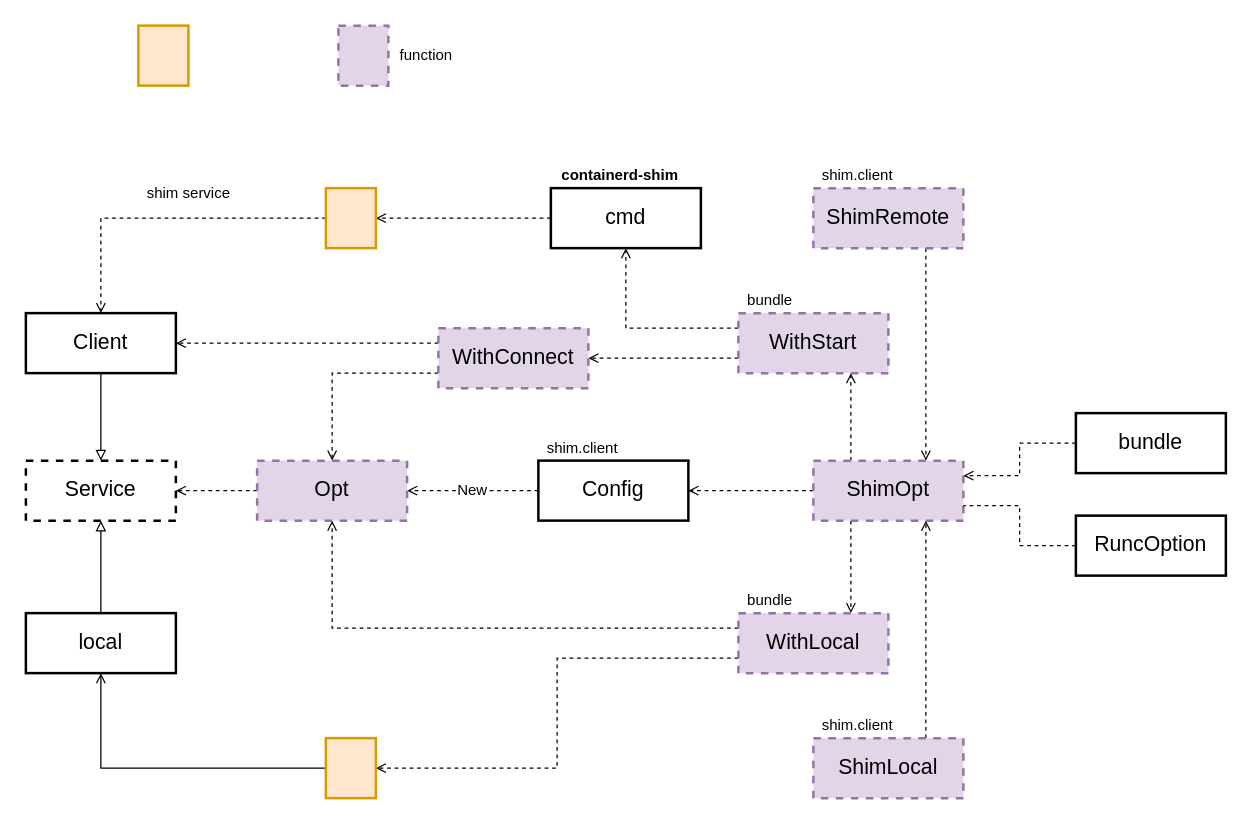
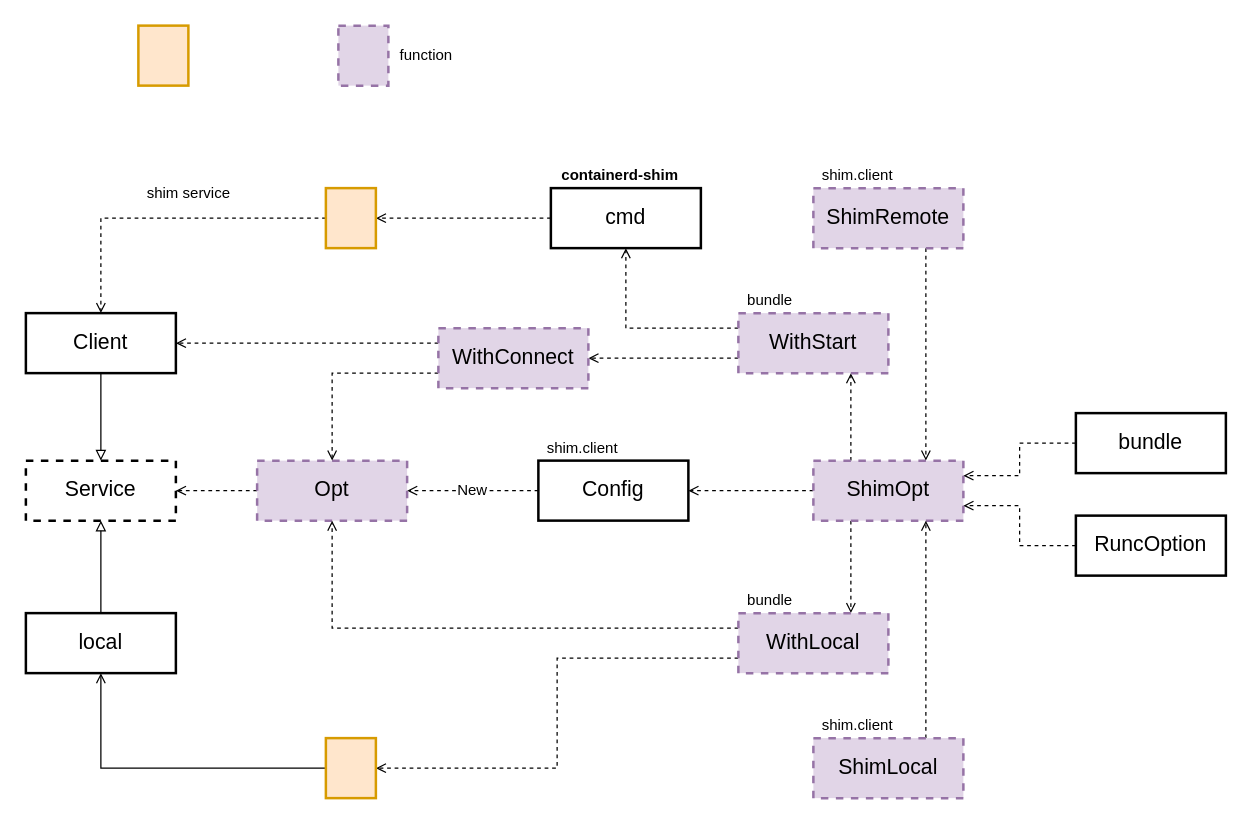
  <mxCell id="0" />
  <mxCell id="1" parent="0" />
  <mxCell id="2" style="edgeStyle=orthogonalEdgeStyle;rounded=0;orthogonalLoop=1;jettySize=auto;html=1;exitX=0;exitY=0.5;exitDx=0;exitDy=0;entryX=1;entryY=0.5;entryDx=0;entryDy=0;dashed=1;fontSize=12;endArrow=open;endFill=0;" edge="1" parent="1" source="5" target="11"><mxGeometry relative="1" as="geometry" /></mxCell>
  <mxCell id="3" style="edgeStyle=orthogonalEdgeStyle;rounded=0;orthogonalLoop=1;jettySize=auto;html=1;exitX=0.25;exitY=0;exitDx=0;exitDy=0;entryX=0.75;entryY=1;entryDx=0;entryDy=0;dashed=1;fontSize=12;endArrow=open;endFill=0;" edge="1" parent="1" source="5" target="24"><mxGeometry relative="1" as="geometry" /></mxCell>
  <mxCell id="4" style="edgeStyle=orthogonalEdgeStyle;rounded=0;orthogonalLoop=1;jettySize=auto;html=1;exitX=0.25;exitY=1;exitDx=0;exitDy=0;entryX=0.75;entryY=0;entryDx=0;entryDy=0;dashed=1;fontSize=12;endArrow=open;endFill=0;" edge="1" parent="1" source="5" target="19"><mxGeometry relative="1" as="geometry" /></mxCell>
  <mxCell id="5" value="ShimOpt" style="rounded=0;whiteSpace=wrap;html=1;fontSize=17;strokeWidth=2;fillColor=#e1d5e7;dashed=1;strokeColor=#9673a6;" vertex="1" parent="1"><mxGeometry x="650" y="368" width="120" height="48" as="geometry" /></mxCell>
  <mxCell id="6" style="edgeStyle=orthogonalEdgeStyle;rounded=0;orthogonalLoop=1;jettySize=auto;html=1;exitX=0;exitY=0.5;exitDx=0;exitDy=0;entryX=1;entryY=0.25;entryDx=0;entryDy=0;dashed=1;fontSize=12;endArrow=open;endFill=0;" edge="1" parent="1" source="7" target="5"><mxGeometry relative="1" as="geometry" /></mxCell>
  <mxCell id="7" value="bundle" style="rounded=0;whiteSpace=wrap;html=1;fontSize=17;strokeWidth=2;fillColor=#ffffff;" vertex="1" parent="1"><mxGeometry x="860" y="330" width="120" height="48" as="geometry" /></mxCell>
- <mxCell id="8" style="edgeStyle=orthogonalEdgeStyle;rounded=0;orthogonalLoop=1;jettySize=auto;html=1;exitX=0;exitY=0.5;exitDx=0;exitDy=0;entryX=1;entryY=0.75;entryDx=0;entryDy=0;dashed=1;fontSize=12;endArrow=none;endFill=0;" edge="1" parent="1" source="9" target="5"><mxGeometry relative="1" as="geometry" /></mxCell>
+ <mxCell id="8" style="edgeStyle=orthogonalEdgeStyle;rounded=0;orthogonalLoop=1;jettySize=auto;html=1;exitX=0;exitY=0.5;exitDx=0;exitDy=0;entryX=1;entryY=0.75;entryDx=0;entryDy=0;dashed=1;fontSize=12;endArrow=open;endFill=0;" edge="1" parent="1" source="9" target="5"><mxGeometry relative="1" as="geometry" /></mxCell>
  <mxCell id="9" value="RuncOption" style="rounded=0;whiteSpace=wrap;html=1;fontSize=17;strokeWidth=2;fillColor=#ffffff;" vertex="1" parent="1"><mxGeometry x="860" y="412" width="120" height="48" as="geometry" /></mxCell>
  <mxCell id="10" value="New" style="edgeStyle=orthogonalEdgeStyle;rounded=0;orthogonalLoop=1;jettySize=auto;html=1;exitX=0;exitY=0.5;exitDx=0;exitDy=0;dashed=1;fontSize=12;endArrow=open;endFill=0;entryX=1;entryY=0.5;entryDx=0;entryDy=0;" edge="1" parent="1" source="11" target="16"><mxGeometry relative="1" as="geometry"><mxPoint x="490" y="310" as="targetPoint" /><mxPoint as="offset" /></mxGeometry></mxCell>
  <mxCell id="11" value="Config" style="rounded=0;whiteSpace=wrap;html=1;fontSize=17;strokeWidth=2;fillColor=#ffffff;" vertex="1" parent="1"><mxGeometry x="430" y="368" width="120" height="48" as="geometry" /></mxCell>
  <mxCell id="12" style="edgeStyle=orthogonalEdgeStyle;rounded=0;orthogonalLoop=1;jettySize=auto;html=1;exitX=0.75;exitY=0;exitDx=0;exitDy=0;entryX=0.75;entryY=1;entryDx=0;entryDy=0;dashed=1;fontSize=12;endArrow=open;endFill=0;" edge="1" parent="1" source="43" target="5"><mxGeometry relative="1" as="geometry" /></mxCell>
  <mxCell id="13" style="edgeStyle=orthogonalEdgeStyle;rounded=0;orthogonalLoop=1;jettySize=auto;html=1;exitX=0.75;exitY=1;exitDx=0;exitDy=0;entryX=0.75;entryY=0;entryDx=0;entryDy=0;dashed=1;fontSize=12;endArrow=open;endFill=0;" edge="1" parent="1" source="14" target="5"><mxGeometry relative="1" as="geometry" /></mxCell>
  <mxCell id="14" value="ShimRemote" style="rounded=0;whiteSpace=wrap;html=1;fontSize=17;strokeWidth=2;fillColor=#e1d5e7;dashed=1;strokeColor=#9673a6;" vertex="1" parent="1"><mxGeometry x="650" y="150" width="120" height="48" as="geometry" /></mxCell>
  <mxCell id="15" style="edgeStyle=orthogonalEdgeStyle;rounded=0;orthogonalLoop=1;jettySize=auto;html=1;exitX=0;exitY=0.5;exitDx=0;exitDy=0;entryX=1;entryY=0.5;entryDx=0;entryDy=0;dashed=1;fontSize=12;endArrow=open;endFill=0;" edge="1" parent="1" source="16" target="27"><mxGeometry relative="1" as="geometry" /></mxCell>
  <mxCell id="16" value="Opt" style="rounded=0;whiteSpace=wrap;html=1;fontSize=17;strokeWidth=2;fillColor=#e1d5e7;dashed=1;strokeColor=#9673a6;" vertex="1" parent="1"><mxGeometry x="205" y="368" width="120" height="48" as="geometry" /></mxCell>
  <mxCell id="17" style="edgeStyle=orthogonalEdgeStyle;rounded=0;orthogonalLoop=1;jettySize=auto;html=1;exitX=0;exitY=0.25;exitDx=0;exitDy=0;dashed=1;fontSize=12;endArrow=open;endFill=0;entryX=0.5;entryY=1;entryDx=0;entryDy=0;" edge="1" parent="1" source="19" target="16"><mxGeometry relative="1" as="geometry"><mxPoint x="280" y="410" as="targetPoint" /></mxGeometry></mxCell>
  <mxCell id="18" style="edgeStyle=orthogonalEdgeStyle;rounded=0;orthogonalLoop=1;jettySize=auto;html=1;exitX=0;exitY=0.75;exitDx=0;exitDy=0;entryX=1;entryY=0.5;entryDx=0;entryDy=0;dashed=1;fontSize=12;endArrow=open;endFill=0;" edge="1" parent="1" source="19" target="40"><mxGeometry relative="1" as="geometry" /></mxCell>
  <mxCell id="19" value="WithLocal" style="rounded=0;whiteSpace=wrap;html=1;fontSize=17;strokeWidth=2;dashed=1;fillColor=#e1d5e7;strokeColor=#9673a6;" vertex="1" parent="1"><mxGeometry x="590" y="490" width="120" height="48" as="geometry" /></mxCell>
  <mxCell id="20" value="bundle" style="text;html=1;align=center;verticalAlign=middle;resizable=0;points=[];autosize=1;strokeColor=none;fontSize=12;" vertex="1" parent="1"><mxGeometry x="590" y="230" width="50" height="20" as="geometry" /></mxCell>
  <mxCell id="21" value="bundle" style="text;html=1;align=center;verticalAlign=middle;resizable=0;points=[];autosize=1;strokeColor=none;fontSize=12;" vertex="1" parent="1"><mxGeometry x="590" y="470" width="50" height="20" as="geometry" /></mxCell>
  <mxCell id="22" style="edgeStyle=orthogonalEdgeStyle;rounded=0;orthogonalLoop=1;jettySize=auto;html=1;exitX=0;exitY=0.75;exitDx=0;exitDy=0;dashed=1;fontSize=12;endArrow=open;endFill=0;entryX=1;entryY=0.5;entryDx=0;entryDy=0;" edge="1" parent="1" source="24" target="31"><mxGeometry relative="1" as="geometry"><mxPoint x="470" y="286" as="targetPoint" /></mxGeometry></mxCell>
  <mxCell id="23" style="edgeStyle=orthogonalEdgeStyle;rounded=0;orthogonalLoop=1;jettySize=auto;html=1;exitX=0;exitY=0.25;exitDx=0;exitDy=0;entryX=0.5;entryY=1;entryDx=0;entryDy=0;dashed=1;fontSize=12;endArrow=open;endFill=0;" edge="1" parent="1" source="24" target="33"><mxGeometry relative="1" as="geometry" /></mxCell>
  <mxCell id="24" value="WithStart" style="rounded=0;whiteSpace=wrap;html=1;fontSize=17;strokeWidth=2;dashed=1;fillColor=#e1d5e7;strokeColor=#9673a6;" vertex="1" parent="1"><mxGeometry x="590" y="250" width="120" height="48" as="geometry" /></mxCell>
  <mxCell id="25" value="shim.client" style="text;html=1;align=center;verticalAlign=middle;resizable=0;points=[];autosize=1;strokeColor=none;fontSize=12;" vertex="1" parent="1"><mxGeometry x="650" y="130" width="70" height="20" as="geometry" /></mxCell>
  <mxCell id="26" value="shim.client" style="text;html=1;align=center;verticalAlign=middle;resizable=0;points=[];autosize=1;strokeColor=none;fontSize=12;" vertex="1" parent="1"><mxGeometry x="650" y="570" width="70" height="20" as="geometry" /></mxCell>
  <mxCell id="27" value="Service" style="rounded=0;whiteSpace=wrap;html=1;fontSize=17;strokeWidth=2;dashed=1;fillColor=#ffffff;" vertex="1" parent="1"><mxGeometry x="20" y="368" width="120" height="48" as="geometry" /></mxCell>
  <mxCell id="28" value="shim.client" style="text;html=1;align=center;verticalAlign=middle;resizable=0;points=[];autosize=1;strokeColor=none;fontSize=12;" vertex="1" parent="1"><mxGeometry x="430" y="348" width="70" height="20" as="geometry" /></mxCell>
  <mxCell id="29" style="edgeStyle=orthogonalEdgeStyle;rounded=0;orthogonalLoop=1;jettySize=auto;html=1;exitX=0;exitY=0.75;exitDx=0;exitDy=0;entryX=0.5;entryY=0;entryDx=0;entryDy=0;dashed=1;fontSize=12;endArrow=open;endFill=0;" edge="1" parent="1" source="31" target="16"><mxGeometry relative="1" as="geometry" /></mxCell>
  <mxCell id="30" style="edgeStyle=orthogonalEdgeStyle;rounded=0;orthogonalLoop=1;jettySize=auto;html=1;exitX=0;exitY=0.25;exitDx=0;exitDy=0;entryX=1;entryY=0.5;entryDx=0;entryDy=0;dashed=1;fontSize=12;endArrow=open;endFill=0;" edge="1" parent="1" source="31" target="38"><mxGeometry relative="1" as="geometry" /></mxCell>
  <mxCell id="31" value="WithConnect" style="rounded=0;whiteSpace=wrap;html=1;fontSize=17;strokeWidth=2;dashed=1;fillColor=#e1d5e7;strokeColor=#9673a6;" vertex="1" parent="1"><mxGeometry x="350" y="262" width="120" height="48" as="geometry" /></mxCell>
  <mxCell id="32" style="edgeStyle=orthogonalEdgeStyle;rounded=0;orthogonalLoop=1;jettySize=auto;html=1;exitX=0;exitY=0.5;exitDx=0;exitDy=0;dashed=1;fontSize=12;endArrow=open;endFill=0;entryX=1;entryY=0.5;entryDx=0;entryDy=0;" edge="1" parent="1" source="33" target="36"><mxGeometry relative="1" as="geometry" /></mxCell>
  <mxCell id="33" value="cmd" style="rounded=0;whiteSpace=wrap;html=1;fontSize=17;strokeWidth=2;fillColor=#ffffff;" vertex="1" parent="1"><mxGeometry x="440" y="150" width="120" height="48" as="geometry" /></mxCell>
  <mxCell id="34" value="containerd-shim" style="text;html=1;align=center;verticalAlign=middle;resizable=0;points=[];autosize=1;strokeColor=none;fontSize=12;fontStyle=1" vertex="1" parent="1"><mxGeometry x="440" y="130" width="110" height="20" as="geometry" /></mxCell>
  <mxCell id="35" style="edgeStyle=orthogonalEdgeStyle;rounded=0;orthogonalLoop=1;jettySize=auto;html=1;exitX=0;exitY=0.5;exitDx=0;exitDy=0;entryX=0.5;entryY=0;entryDx=0;entryDy=0;dashed=1;fontSize=12;endArrow=open;endFill=0;" edge="1" parent="1" source="36" target="38"><mxGeometry relative="1" as="geometry" /></mxCell>
  <mxCell id="36" value="" style="rounded=0;whiteSpace=wrap;html=1;fontSize=17;strokeWidth=2;fillColor=#ffe6cc;strokeColor=#d79b00;" vertex="1" parent="1"><mxGeometry x="260" y="150" width="40" height="48" as="geometry" /></mxCell>
  <mxCell id="37" style="edgeStyle=orthogonalEdgeStyle;rounded=0;orthogonalLoop=1;jettySize=auto;html=1;exitX=0.5;exitY=1;exitDx=0;exitDy=0;entryX=0.5;entryY=0;entryDx=0;entryDy=0;fontSize=12;endArrow=block;endFill=0;" edge="1" parent="1" source="38" target="27"><mxGeometry relative="1" as="geometry" /></mxCell>
  <mxCell id="38" value="Client" style="rounded=0;whiteSpace=wrap;html=1;fontSize=17;strokeWidth=2;fillColor=#ffffff;" vertex="1" parent="1"><mxGeometry x="20" y="250" width="120" height="48" as="geometry" /></mxCell>
  <mxCell id="39" style="edgeStyle=orthogonalEdgeStyle;rounded=0;orthogonalLoop=1;jettySize=auto;html=1;exitX=0;exitY=0.5;exitDx=0;exitDy=0;entryX=0.5;entryY=1;entryDx=0;entryDy=0;fontSize=12;endArrow=open;endFill=0;" edge="1" parent="1" source="40" target="42"><mxGeometry relative="1" as="geometry" /></mxCell>
  <mxCell id="40" value="" style="rounded=0;whiteSpace=wrap;html=1;fontSize=17;strokeWidth=2;fillColor=#ffe6cc;strokeColor=#d79b00;" vertex="1" parent="1"><mxGeometry x="260" y="590" width="40" height="48" as="geometry" /></mxCell>
  <mxCell id="41" style="edgeStyle=orthogonalEdgeStyle;rounded=0;orthogonalLoop=1;jettySize=auto;html=1;exitX=0.5;exitY=0;exitDx=0;exitDy=0;entryX=0.5;entryY=1;entryDx=0;entryDy=0;fontSize=12;endArrow=block;endFill=0;" edge="1" parent="1" source="42" target="27"><mxGeometry relative="1" as="geometry" /></mxCell>
  <mxCell id="42" value="local" style="rounded=0;whiteSpace=wrap;html=1;fontSize=17;strokeWidth=2;fillColor=#ffffff;" vertex="1" parent="1"><mxGeometry x="20" y="490" width="120" height="48" as="geometry" /></mxCell>
  <mxCell id="43" value="ShimLocal" style="rounded=0;whiteSpace=wrap;html=1;fontSize=17;strokeWidth=2;fillColor=#e1d5e7;dashed=1;strokeColor=#9673a6;" vertex="1" parent="1"><mxGeometry x="650" y="590" width="120" height="48" as="geometry" /></mxCell>
  <mxCell id="44" value="" style="rounded=0;whiteSpace=wrap;html=1;fontSize=17;strokeWidth=2;fillColor=#ffe6cc;strokeColor=#d79b00;" vertex="1" parent="1"><mxGeometry x="110" y="20" width="40" height="48" as="geometry" /></mxCell>
  <mxCell id="45" value="shim service" style="text;html=1;align=center;verticalAlign=middle;resizable=0;points=[];autosize=1;strokeColor=none;fontSize=12;" vertex="1" parent="1"><mxGeometry x="110" y="144" width="80" height="20" as="geometry" /></mxCell>
  <mxCell id="46" value="" style="rounded=0;whiteSpace=wrap;html=1;fontSize=17;strokeWidth=2;fillColor=#e1d5e7;dashed=1;strokeColor=#9673a6;" vertex="1" parent="1"><mxGeometry x="270" y="20" width="40" height="48" as="geometry" /></mxCell>
  <mxCell id="47" value="function" style="text;html=1;align=center;verticalAlign=middle;resizable=0;points=[];autosize=1;strokeColor=none;fontSize=12;" vertex="1" parent="1"><mxGeometry x="310" y="34" width="60" height="20" as="geometry" /></mxCell>
